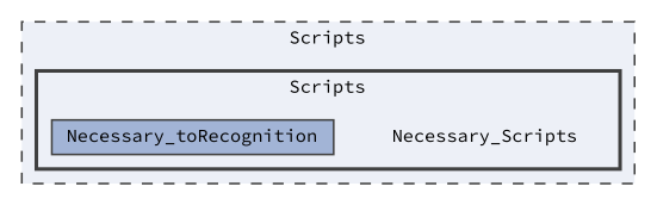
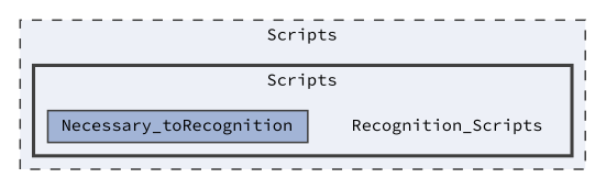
  digraph {
    compound=true
    fontname="Source Code Pro"
    node [fontname="Source Code Pro" fontsize=10]
-   n1 [height=0.2 label=Necessary_Scripts shape=plaintext width=0.4]
+   n1 [height=0.2 label=Recognition_Scripts shape=plaintext width=0.4]
    n2 [color=grey25 fillcolor="#a2b4d6" height=0.2 label=Necessary_toRecognition shape=box style=filled width=0.4]
    subgraph cluster_1 {
      bgcolor="#edf0f7"
      fontsize=10
      label=Scripts
      pencolor=grey25
      style="filled,dashed"
      subgraph cluster_2 {
        bgcolor="#edf0f7"
        fontsize=10
        pencolor=grey25
        style="filled,bold"
        n1
        n2
      }
    }
  }
